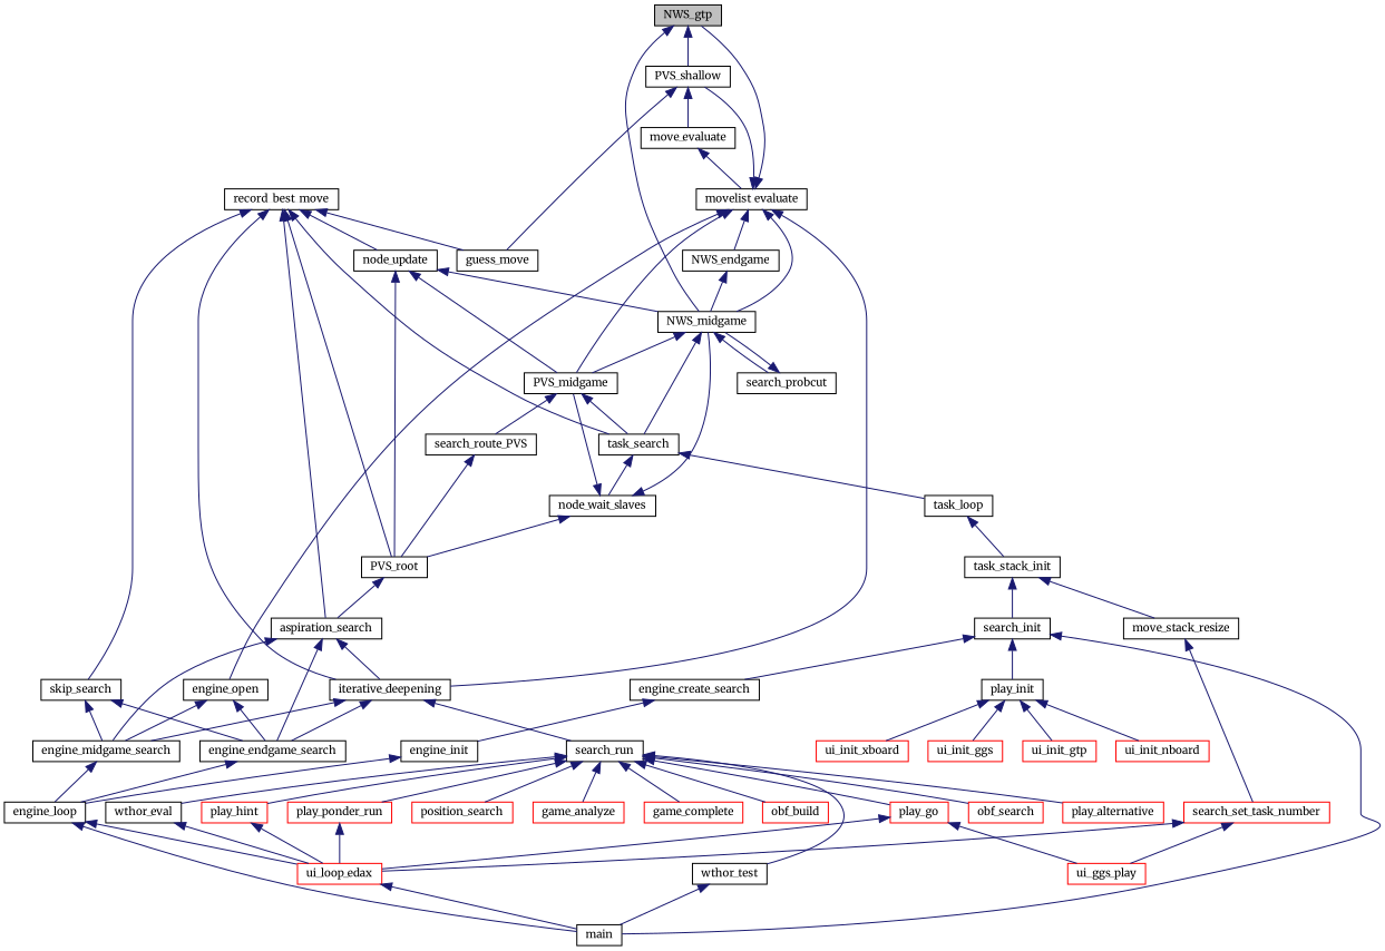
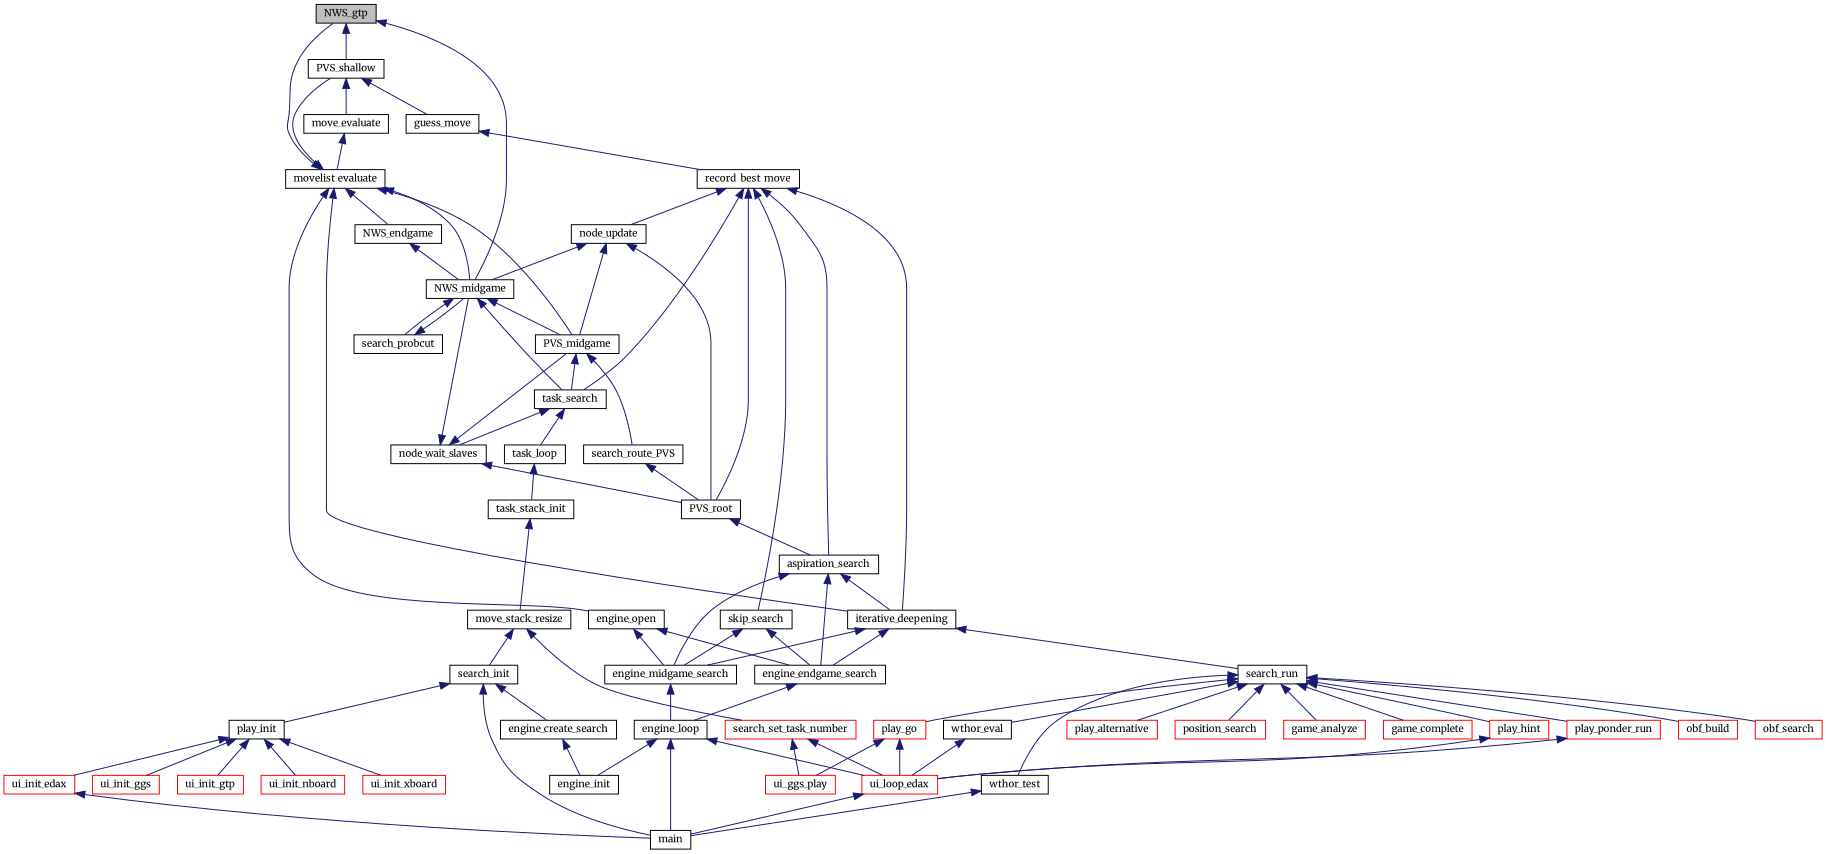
  digraph {
    fontname=Merriweather
    rankdir=TB
    node [color=black fontname=Merriweather fontsize=10 shape=record]
    edge [color=midnightblue dir=back fontname=Merriweather fontsize=10 labelfontname=FreeSans labelfontsize=10 style=solid]
    n1 [fillcolor=grey75 fontcolor=black height=0.2 label=NWS_gtp style=filled width=0.4]
    n2 [height=0.2 label=NWS_midgame width=0.4]
    n3 [height=0.2 label=PVS_shallow width=0.4]
    n4 [height=0.2 label=PVS_midgame width=0.4]
    n5 [height=0.2 label=task_search width=0.4]
    n6 [height=0.2 label=search_probcut width=0.4]
    n7 [height=0.2 label=guess_move width=0.4]
    n8 [height=0.2 label=move_evaluate width=0.4]
    n9 [height=0.2 label=search_route_PVS width=0.4]
    n10 [height=0.2 label=node_wait_slaves width=0.4]
    n11 [height=0.2 label=task_loop width=0.4]
    n12 [height=0.2 label=PVS_root width=0.4]
    n13 [height=0.2 label=aspiration_search width=0.4]
    n14 [height=0.2 label=engine_endgame_search width=0.4]
    n15 [height=0.2 label=engine_midgame_search width=0.4]
    n16 [height=0.2 label=iterative_deepening width=0.4]
    n17 [height=0.2 label=engine_loop width=0.4]
    n18 [height=0.2 label=search_run width=0.4]
    n19 [height=0.2 label=main width=0.4]
    n20 [color=red height=0.2 label=ui_loop_edax width=0.4]
    n21 [color=red height=0.2 label=game_analyze width=0.4]
    n22 [color=red height=0.2 label=game_complete width=0.4]
    n23 [color=red height=0.2 label=obf_build width=0.4]
    n24 [color=red height=0.2 label=obf_search width=0.4]
    n25 [color=red height=0.2 label=play_alternative width=0.4]
    n26 [color=red height=0.2 label=play_go width=0.4]
    n27 [color=red height=0.2 label=play_hint width=0.4]
    n28 [color=red height=0.2 label=play_ponder_run width=0.4]
    n29 [color=red height=0.2 label=position_search width=0.4]
    n30 [height=0.2 label=wthor_eval width=0.4]
    n31 [height=0.2 label=wthor_test width=0.4]
    n32 [color=red height=0.2 label=ui_ggs_play width=0.4]
    n33 [height=0.2 label=task_stack_init width=0.4]
    n34 [height=0.2 label=search_init width=0.4]
    n35 [height=0.2 label=move_stack_resize width=0.4]
    n36 [height=0.2 label=engine_create_search width=0.4]
    n37 [height=0.2 label=play_init width=0.4]
    n38 [color=red height=0.2 label=search_set_task_number width=0.4]
    n39 [height=0.2 label=engine_init width=0.4]
+   n40 [color=red height=0.2 label=ui_init_edax width=0.4]
    n41 [color=red height=0.2 label=ui_init_ggs width=0.4]
    n42 [color=red height=0.2 label=ui_init_gtp width=0.4]
    n43 [color=red height=0.2 label=ui_init_nboard width=0.4]
    n44 [color=red height=0.2 label=ui_init_xboard width=0.4]
    n45 [height=0.2 label=record_best_move width=0.4]
    n46 [height=0.2 label=movelist_evaluate width=0.4]
    n47 [height=0.2 label=node_update width=0.4]
    n48 [height=0.2 label=skip_search width=0.4]
    n49 [height=0.2 label=engine_open width=0.4]
    n50 [height=0.2 label=NWS_endgame width=0.4]
    n1 -> n2
    n1 -> n3
    n2 -> n4
    n2 -> n5
    n2 -> n6
    n3 -> n7
    n3 -> n8
    n4 -> n5
    n4 -> n9
    n5 -> n10
    n5 -> n11
    n6 -> n2
-   n45 -> n7
+   n7 -> n45
    n8 -> n46
    n9 -> n12
    n10 -> n2
    n10 -> n4
    n10 -> n12
    n11 -> n33
    n12 -> n13
    n13 -> n14
    n13 -> n15
    n13 -> n16
    n14 -> n17
    n15 -> n17
    n16 -> n14
    n16 -> n15
    n16 -> n18
    n17 -> n19
    n17 -> n20
    n18 -> n21
    n18 -> n22
    n18 -> n23
    n18 -> n24
    n18 -> n25
    n18 -> n26
    n18 -> n27
    n18 -> n28
    n18 -> n29
    n18 -> n30
    n18 -> n31
    n20 -> n19
    n26 -> n20
    n26 -> n32
    n27 -> n20
    n28 -> n20
    n30 -> n20
    n31 -> n19
-   n33 -> n34
+   n35 -> n34
    n33 -> n35
    n34 -> n19
    n34 -> n36
    n34 -> n37
    n35 -> n38
    n36 -> n39
+   n37 -> n40
    n37 -> n41
    n37 -> n42
    n37 -> n43
    n37 -> n44
    n38 -> n20
    n38 -> n32
-   n39 -> n17
+   n17 -> n39
+   n40 -> n19
    n45 -> n5
    n45 -> n12
    n45 -> n13
    n45 -> n16
    n45 -> n47
    n45 -> n48
    n46 -> n1
    n46 -> n2
    n46 -> n3
    n46 -> n4
    n46 -> n16
    n46 -> n49
    n46 -> n50
    n47 -> n2
    n47 -> n4
    n47 -> n12
    n48 -> n14
    n48 -> n15
    n49 -> n14
    n49 -> n15
    n50 -> n2
  }
